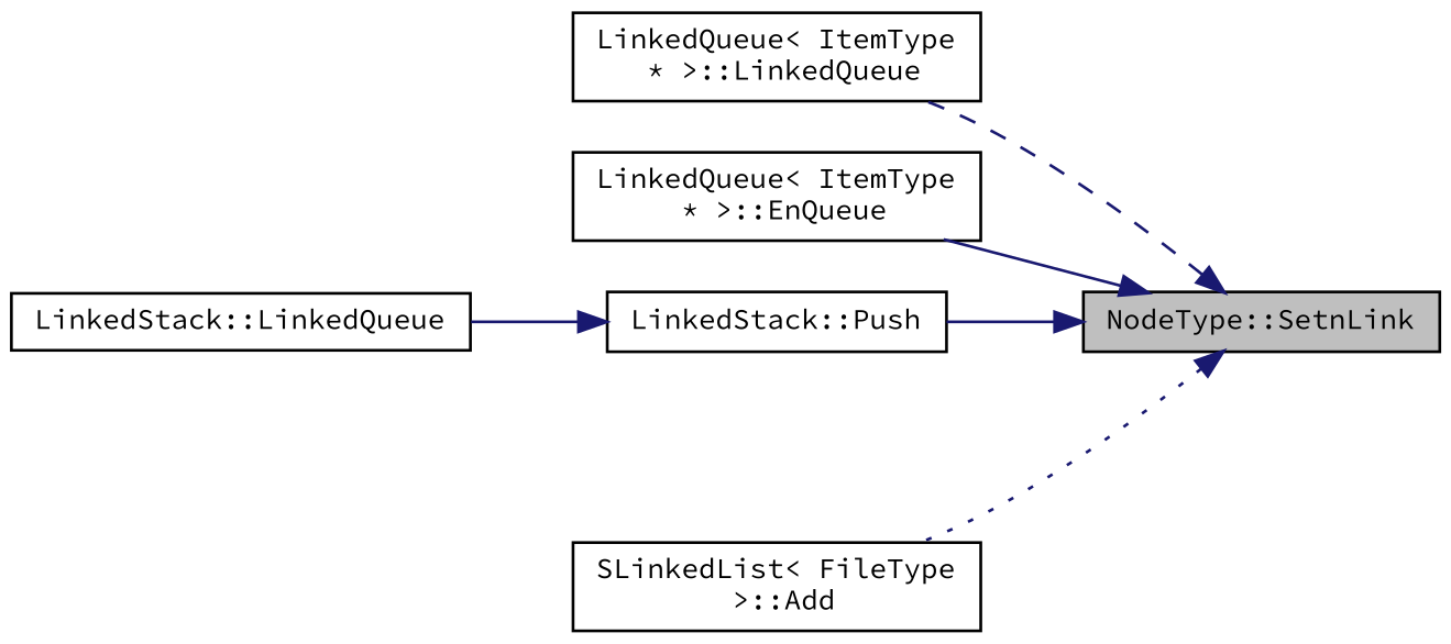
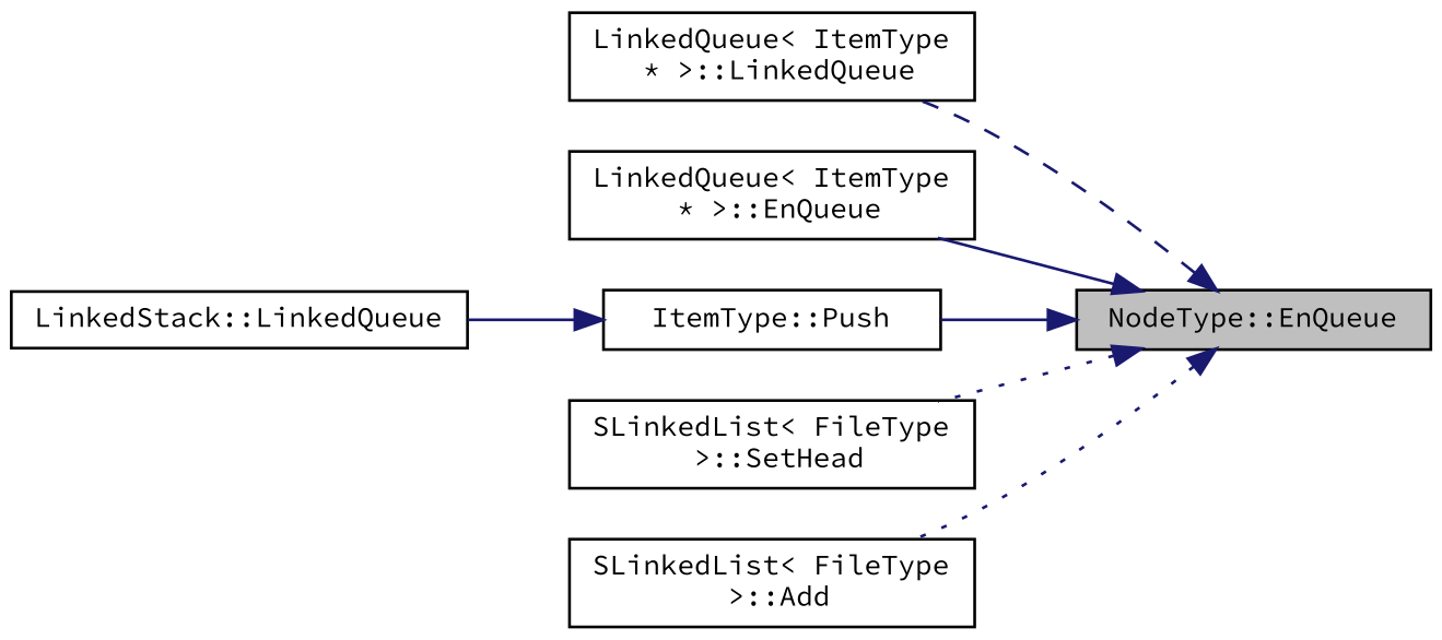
  digraph {
    fontname="Source Code Pro"
    rankdir=RL
    node [color=black fillcolor=white fontname="Source Code Pro" fontsize=10 shape=record style=filled]
    edge [color=midnightblue dir=back fontname="Source Code Pro" fontsize=10 labelfontname=Helvetica labelfontsize=10 style=solid]
-   n1 [fillcolor=grey75 fontcolor=black height=0.2 label="NodeType::SetnLink" width=0.4]
+   n1 [fillcolor=grey75 fontcolor=black height=0.2 label="NodeType::EnQueue" width=0.4]
    n2 [height=0.2 label="LinkedQueue\< ItemType\l * \>::LinkedQueue" width=0.4]
    n3 [height=0.2 label="LinkedQueue\< ItemType\l * \>::EnQueue" width=0.4]
-   n4 [height=0.2 label="LinkedStack::Push" width=0.4]
+   n4 [height=0.2 label="ItemType::Push" width=0.4]
+   n5 [height=0.2 label="SLinkedList\< FileType\l \>::SetHead" width=0.4]
    n6 [height=0.2 label="SLinkedList\< FileType\l \>::Add" width=0.4]
    n7 [height=0.2 label="LinkedStack::LinkedQueue" width=0.4]
    n1 -> n2 [style=dashed]
    n1 -> n3
    n1 -> n4
+   n1 -> n5 [style=dotted]
    n1 -> n6 [style=dotted]
    n4 -> n7
  }
